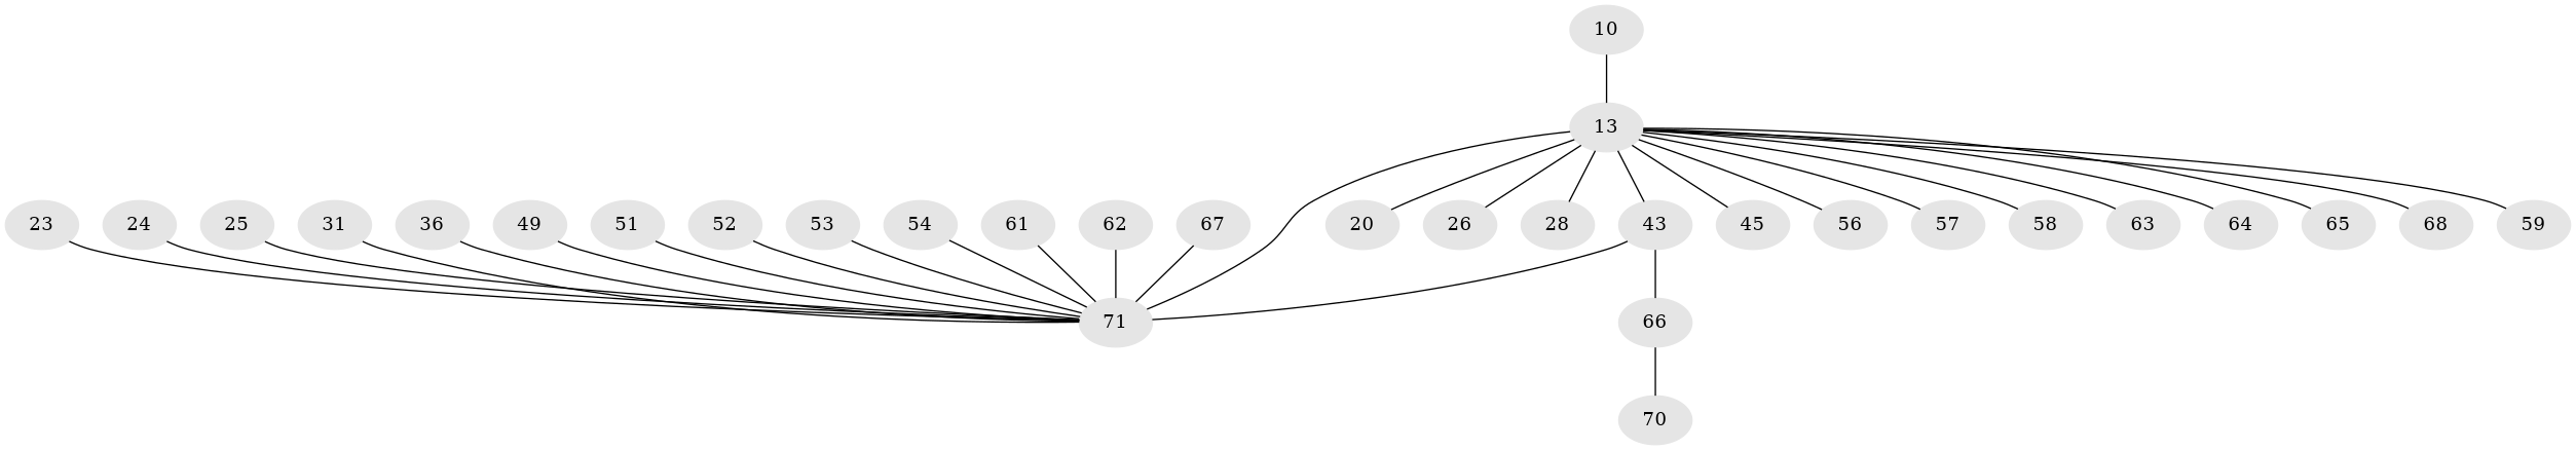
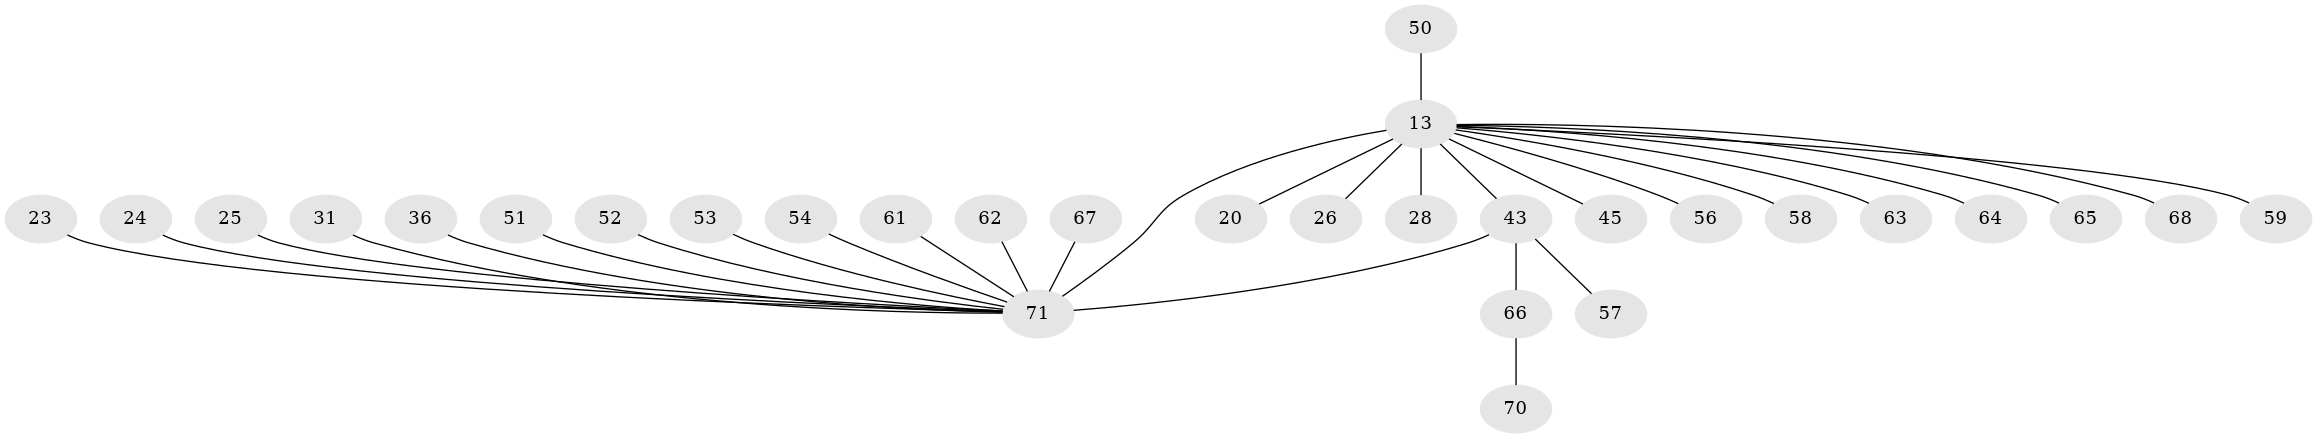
  graph {
    node [color=gray90 style=filled]
    13 [super="+5+3"]
    20
    26
    28
    43 [super="+4+34"]
    45
    56
    57
    58
    63
    64 [super="+33"]
    65 [super="+27+29"]
    68
    n14 [label=59 super="+42+59"]
    71 [super="+16+40+22+48"]
-   10
+   10 [label=50]
    66 [super="+37"]
    23
    24 [super="+15+18"]
    25
    31
    36
    70
-   49
    51
    52
    53
    54
    61 [super="+50"]
    62
    67
    13 -- 20
    13 -- 26
    13 -- 28
    13 -- 43
    13 -- 45
    13 -- 56
-   13 -- 57
+   43 -- 57
    13 -- 58 [weight=2]
    13 -- 63
    13 -- 64
    13 -- 65
    13 -- 68
    13 -- n14 [weight=2]
    13 -- 71 [weight=9]
    43 -- 71
    43 -- 66 [weight=2]
    10 -- 13
    66 -- 70
    23 -- 71
    24 -- 71
    25 -- 71
    31 -- 71
    36 -- 71
-   49 -- 71
    51 -- 71
    52 -- 71
    53 -- 71
    54 -- 71
    61 -- 71
    62 -- 71
    67 -- 71
  }
